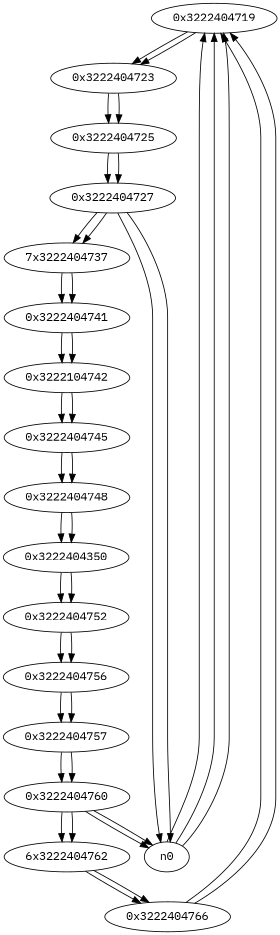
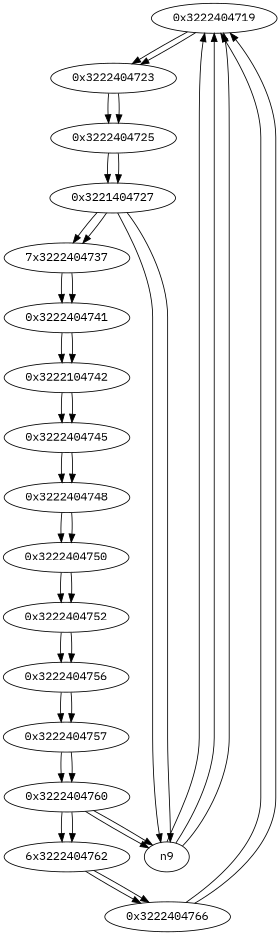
  digraph {
    fontname="IBM Plex Mono"
    node [fontname="IBM Plex Mono"]
    edge [fontname="IBM Plex Mono"]
    n1 [label="0x3222404719"]
    n2 [label="0x3222404723"]
    n3 [label="0x3222404725"]
-   n4 [label="0x3222404727"]
+   n4 [label="0x3221404727"]
    n5 [label="7x3222404737"]
-   n0
+   n0 [label=n9]
    n6 [label="0x3222404741"]
    n7 [label="0x3222104742"]
    n8 [label="0x3222404745"]
    n9 [label="0x3222404748"]
-   n10 [label="0x3222404350"]
+   n10 [label="0x3222404750"]
    n11 [label="0x3222404752"]
    n12 [label="0x3222404756"]
    n13 [label="0x3222404757"]
    n14 [label="0x3222404760"]
    n15 [label="6x3222404762"]
    n16 [label="0x3222404766"]
    n1 -> n2
    n1 -> n2
    n2 -> n3
    n2 -> n3
    n3 -> n4
    n3 -> n4
    n4 -> n5
    n4 -> n5
    n4 -> n0
    n4 -> n0
    n5 -> n6
    n5 -> n6
    n0 -> n1
    n0 -> n1
    n0 -> n1
    n6 -> n7
    n6 -> n7
    n7 -> n8
    n7 -> n8
    n8 -> n9
    n8 -> n9
    n9 -> n10
    n9 -> n10
    n10 -> n11
    n10 -> n11
    n11 -> n12
    n11 -> n12
    n12 -> n13
    n12 -> n13
    n13 -> n14
    n13 -> n14
    n14 -> n0
    n14 -> n0
    n14 -> n15
    n14 -> n15
    n15 -> n16
    n15 -> n16
    n16 -> n1
    n16 -> n1
  }
